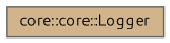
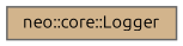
  digraph {
    rankdir=LR
    fontname=Ubuntu
-   n1 [color=grey40 fillcolor=tan fontname=Ubuntu fontsize=10 height=0.2 label="core::core::Logger" shape=box style=filled width=0.4]
+   n1 [color=grey40 fillcolor=tan fontname=Ubuntu fontsize=10 height=0.2 label="neo::core::Logger" shape=box style=filled width=0.4]
  }
